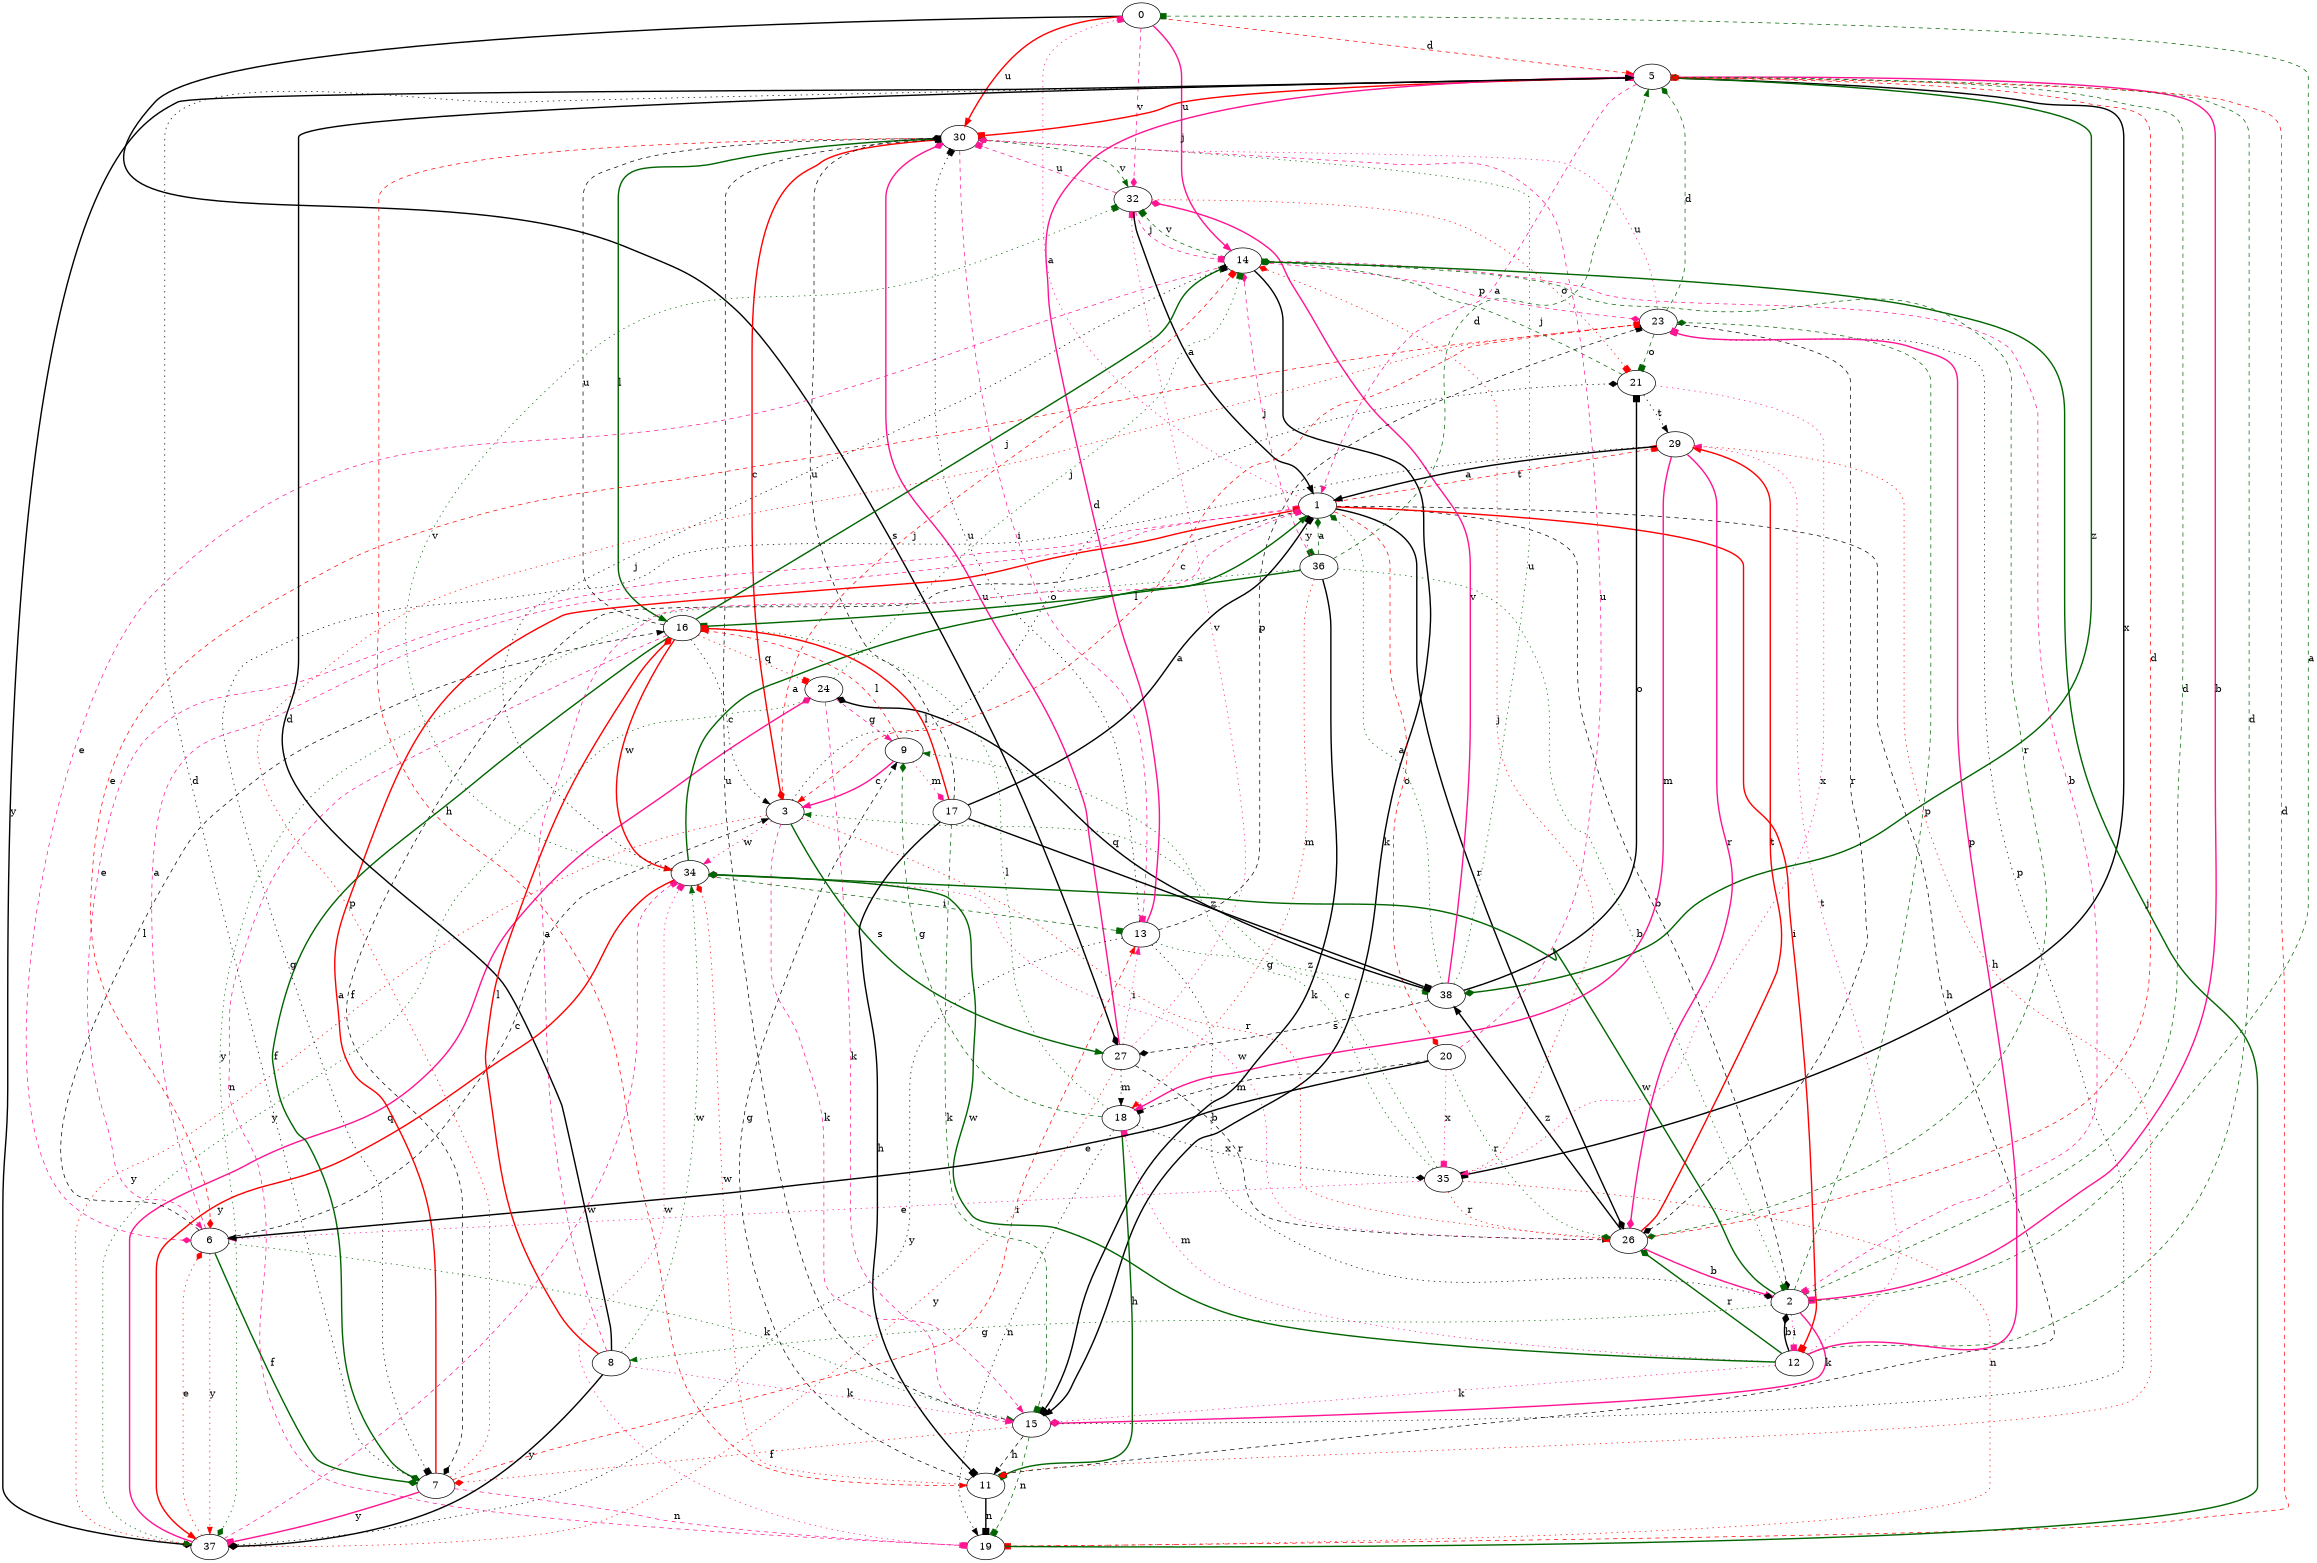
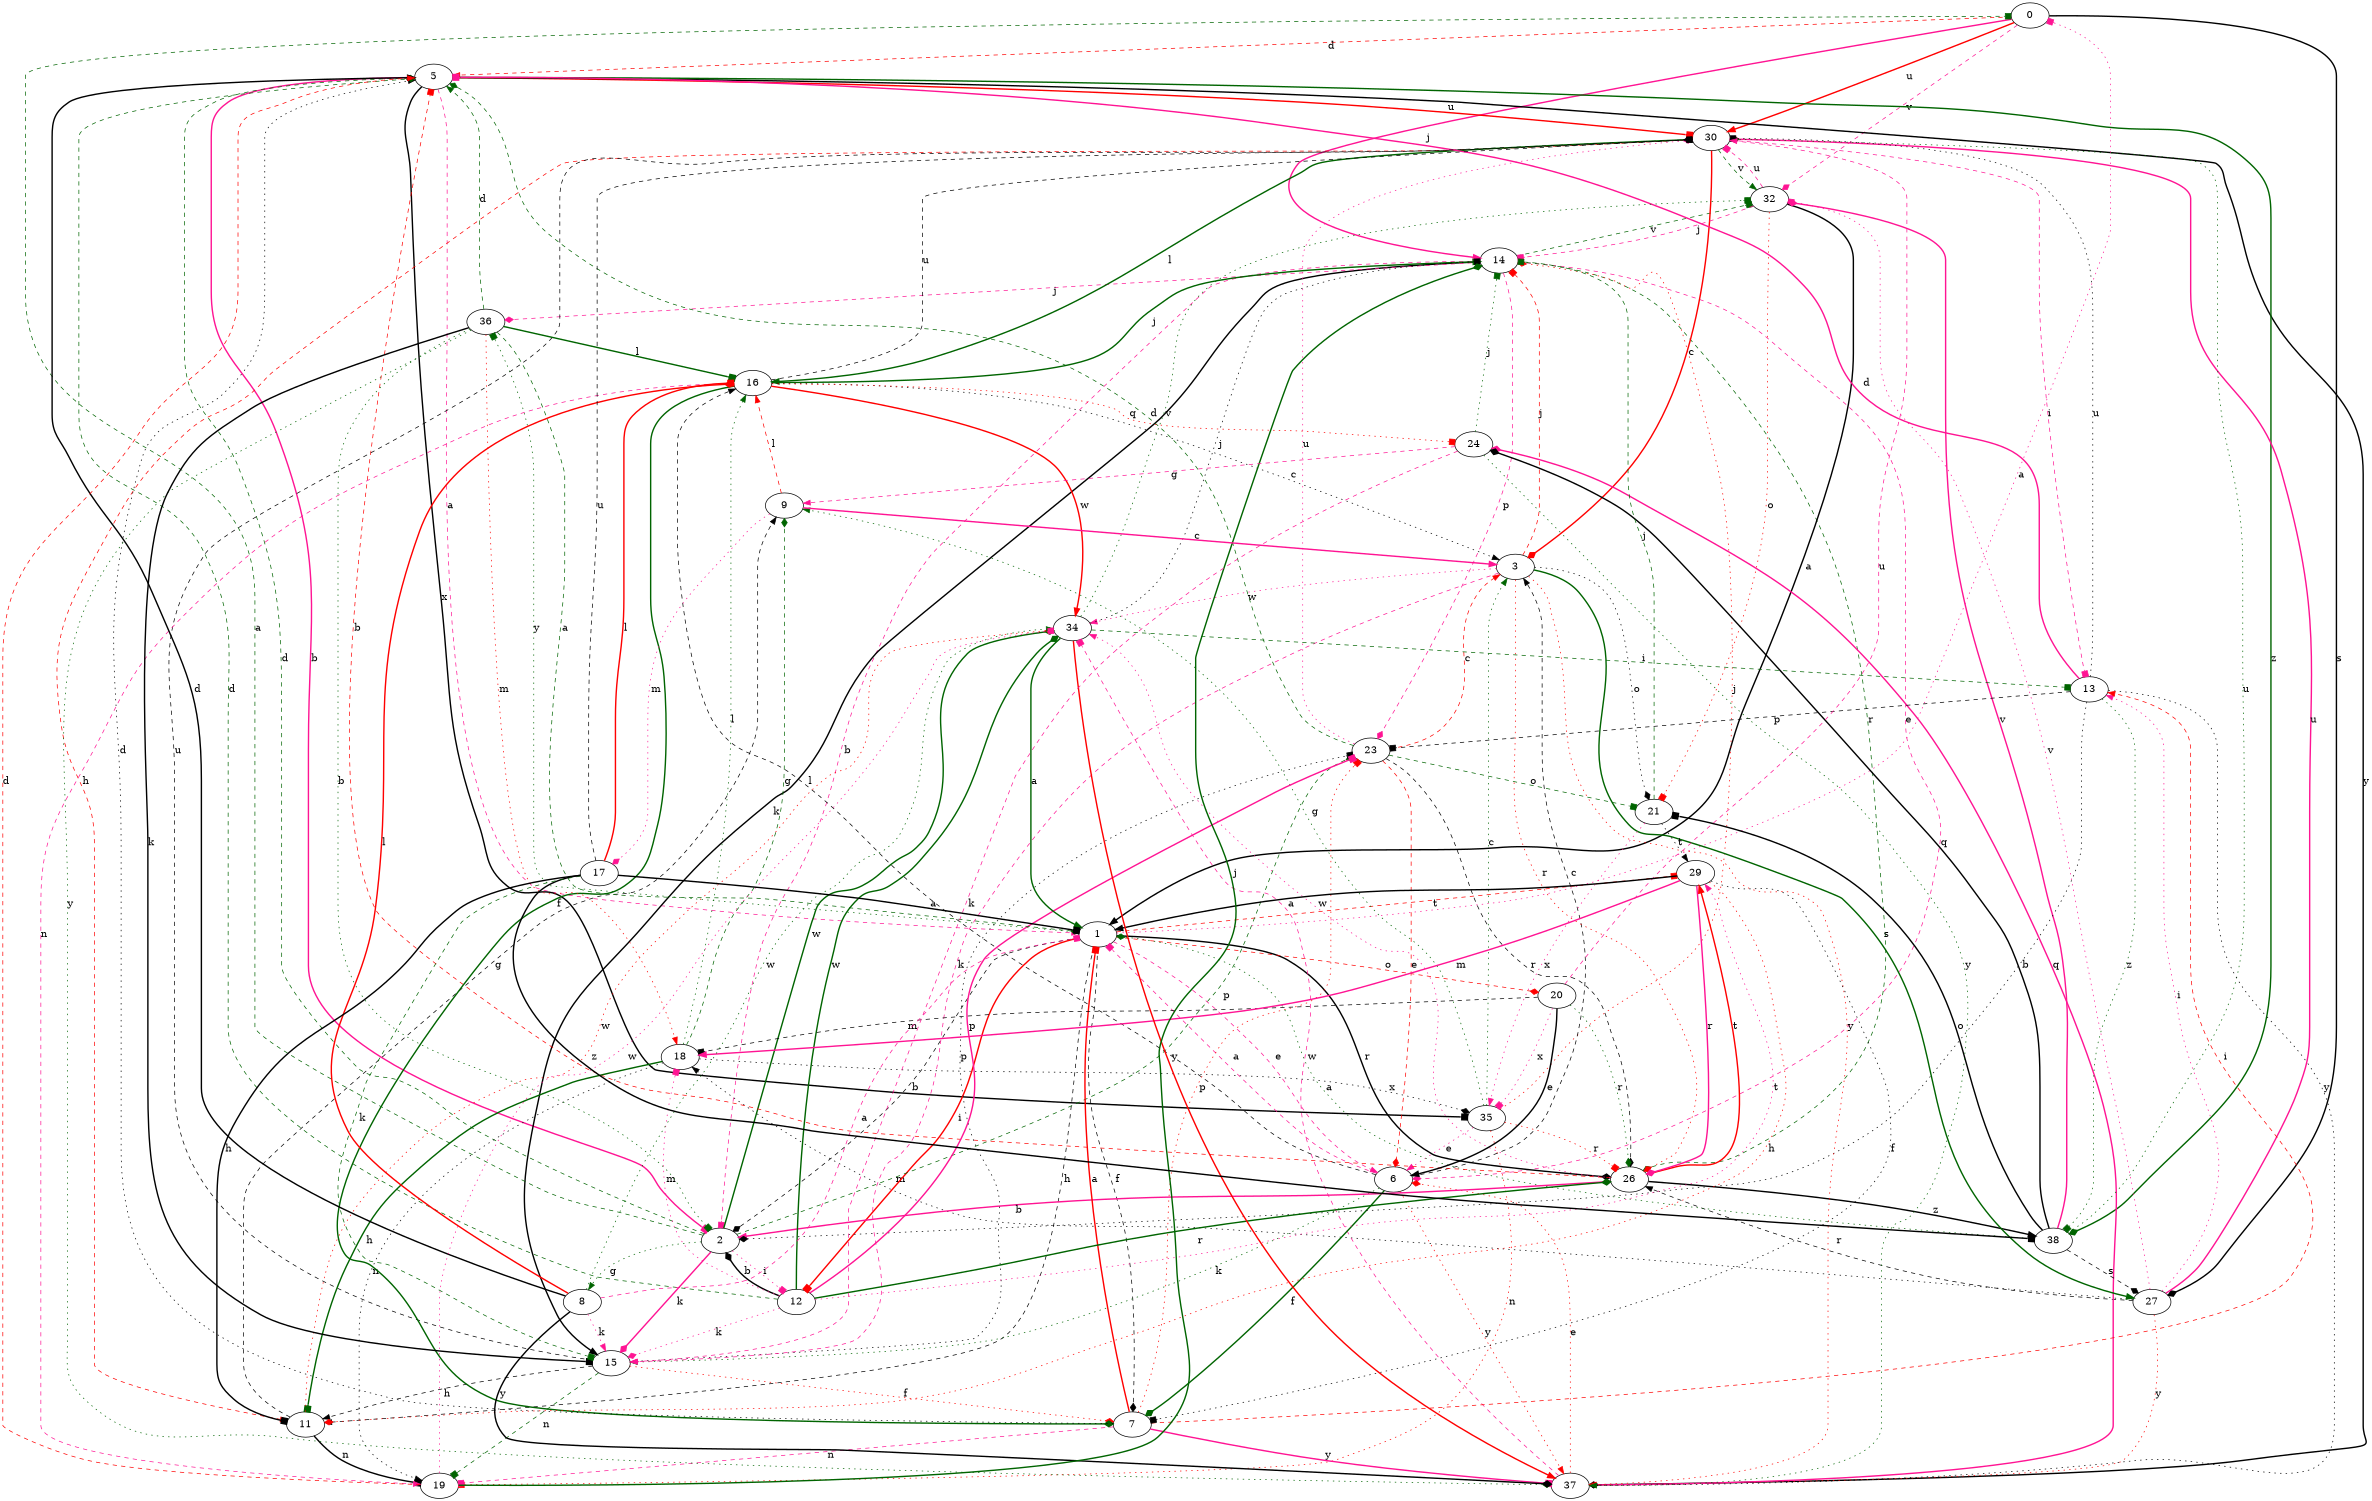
  strict digraph {
    edge [arrowhead=normal color=deeppink style=dashed]
    0
    5
    14
    27
    30
    32
    1
    2
    37
    35
    38
    6
    26
    15
    23
    13
    18
    11
    3
    16
    21
    7
    12
    20
    29
    36
    8
    34
    19
    9
    24
    17
    0 -> 5 [color=red label=d]
    0 -> 14 [label=j style=bold]
    0 -> 27 [arrowhead=diamond color=black label=s style=bold]
    0 -> 30 [color=red label=u style=bold]
    0 -> 32 [arrowhead=diamond label=v]
    5 -> 30 [arrowhead=box color=red label=u style=bold]
    5 -> 1 [label=a]
    5 -> 2 [arrowhead=box label=b style=bold]
    5 -> 37 [arrowhead=diamond color=black label=y style=bold]
    5 -> 35 [arrowhead=box color=black label=x style=bold]
    5 -> 38 [arrowhead=diamond color=darkgreen label=z style=bold]
    14 -> 32 [arrowhead=box color=darkgreen label=v]
    14 -> 2 [arrowhead=box label=b]
    14 -> 6 [arrowhead=diamond label=e]
    14 -> 26 [arrowhead=diamond color=darkgreen label=r]
    14 -> 15 [color=black label=k style=bold]
    14 -> 23 [arrowhead=diamond label=p]
    27 -> 30 [arrowhead=diamond label=u style=bold]
    27 -> 32 [arrowhead=box label=v style=dotted]
    27 -> 37 [arrowhead=diamond color=red label=y style=dotted]
    27 -> 26 [color=black label=r]
    27 -> 13 [label=i style=dotted]
    27 -> 18 [color=black label=m style=dotted]
    30 -> 32 [color=darkgreen label=v]
    30 -> 13 [arrowhead=box label=i]
    30 -> 11 [color=red label=h]
    30 -> 3 [arrowhead=diamond color=red label=c style=bold]
    30 -> 16 [color=darkgreen label=l style=bold]
    32 -> 14 [arrowhead=box label=j]
    32 -> 30 [arrowhead=box label=u]
    32 -> 1 [color=black label=a style=bold]
    32 -> 21 [arrowhead=box color=red label=o style=dotted]
    1 -> 0 [arrowhead=box label=a style=dotted]
    1 -> 2 [arrowhead=diamond color=black label=b]
    1 -> 6 [label=e]
    1 -> 26 [arrowhead=diamond color=black label=r style=bold]
    1 -> 11 [color=black label=h]
    1 -> 7 [arrowhead=diamond color=black label=f]
    1 -> 12 [arrowhead=box color=red label=i style=bold]
    1 -> 20 [arrowhead=diamond color=red label=o]
    1 -> 29 [arrowhead=box color=red label=t]
    1 -> 36 [arrowhead=box color=darkgreen label=y style=dotted]
    2 -> 0 [arrowhead=box color=darkgreen label=a]
    2 -> 5 [arrowhead=diamond color=darkgreen label=d]
    2 -> 15 [arrowhead=diamond label=k style=bold]
    2 -> 23 [arrowhead=diamond color=darkgreen label=p]
    2 -> 12 [arrowhead=box label=i style=dotted]
    2 -> 8 [color=darkgreen label=g style=dotted]
    2 -> 34 [arrowhead=diamond color=darkgreen label=w style=bold]
    37 -> 6 [arrowhead=diamond color=red label=e style=dotted]
    37 -> 34 [arrowhead=box label=w]
    37 -> 24 [arrowhead=diamond label=q style=bold]
    35 -> 14 [arrowhead=diamond color=red label=j style=dotted]
    35 -> 6 [label=e style=dotted]
    35 -> 26 [arrowhead=box color=red label=r style=dotted]
    35 -> 3 [color=darkgreen label=c style=dotted]
    35 -> 19 [arrowhead=box color=red label=n style=dotted]
    35 -> 9 [color=darkgreen label=g style=dotted]
    38 -> 27 [arrowhead=diamond color=black label=s]
    38 -> 30 [arrowhead=diamond color=darkgreen label=u style=dotted]
    38 -> 32 [arrowhead=diamond label=v style=bold]
    38 -> 1 [arrowhead=diamond color=darkgreen label=a style=dotted]
    38 -> 21 [arrowhead=box color=black label=o style=bold]
    38 -> 24 [arrowhead=diamond color=black label=q style=bold]
    6 -> 1 [arrowhead=box label=a]
    6 -> 37 [color=red label=y style=dotted]
    6 -> 15 [color=darkgreen label=k style=dotted]
    6 -> 3 [color=black label=c]
    6 -> 16 [color=black label=l]
    6 -> 7 [arrowhead=diamond color=darkgreen label=f style=bold]
-   26 -> 5 [arrowhead=box color=red label=d]
+   26 -> 5 [arrowhead=box color=red label=b]
    26 -> 2 [label=b style=bold]
    26 -> 38 [color=black label=z style=bold]
    26 -> 29 [color=red label=t style=bold]
    26 -> 34 [label=w style=dotted]
    15 -> 30 [arrowhead=box color=black label=u]
    15 -> 23 [arrowhead=box color=black label=p style=dotted]
    15 -> 11 [color=black label=h]
    15 -> 7 [arrowhead=diamond color=red label=f style=dotted]
    15 -> 19 [arrowhead=box color=darkgreen label=n]
    23 -> 5 [arrowhead=diamond color=darkgreen label=d]
    23 -> 30 [arrowhead=diamond label=u style=dotted]
    23 -> 6 [arrowhead=diamond color=red label=e]
    23 -> 26 [arrowhead=diamond color=black label=r]
    23 -> 3 [color=red label=c]
    23 -> 21 [arrowhead=box color=darkgreen label=o]
    13 -> 5 [arrowhead=box label=d style=bold]
    13 -> 30 [arrowhead=box color=black label=u style=dotted]
    13 -> 2 [arrowhead=diamond color=black label=b style=dotted]
    13 -> 37 [arrowhead=diamond color=black label=y style=dotted]
    13 -> 38 [arrowhead=box color=darkgreen label=z style=dotted]
    13 -> 23 [arrowhead=box color=black label=p]
    18 -> 35 [arrowhead=diamond color=black label=x style=dotted]
    18 -> 11 [arrowhead=box color=darkgreen label=h style=bold]
    18 -> 16 [color=darkgreen label=l style=dotted]
    18 -> 19 [color=black label=n style=dotted]
    18 -> 9 [arrowhead=diamond color=darkgreen label=g]
    11 -> 34 [arrowhead=diamond color=red label=w style=dotted]
    11 -> 19 [arrowhead=box color=black label=n style=bold]
    11 -> 9 [color=black label=g]
    3 -> 14 [arrowhead=box color=red label=j]
    3 -> 27 [color=darkgreen label=s style=bold]
    3 -> 37 [color=red label=y style=dotted]
    3 -> 26 [arrowhead=diamond color=red label=r style=dotted]
    3 -> 15 [label=k]
    3 -> 21 [arrowhead=diamond color=black label=o style=dotted]
    3 -> 34 [label=w style=dotted]
    16 -> 14 [color=darkgreen label=j style=bold]
    16 -> 30 [arrowhead=box color=black label=u]
    16 -> 3 [color=black label=c style=dotted]
    16 -> 7 [arrowhead=diamond color=darkgreen label=f style=bold]
    16 -> 34 [color=red label=w style=bold]
    16 -> 19 [label=n]
    16 -> 24 [arrowhead=box color=red label=q style=dotted]
    21 -> 14 [arrowhead=box color=darkgreen label=j]
    21 -> 35 [label=x style=dotted]
    21 -> 29 [color=black label=t style=dotted]
    7 -> 5 [color=black label=d style=dotted]
    7 -> 1 [arrowhead=box color=red label=a style=bold]
    7 -> 37 [arrowhead=box label=y style=bold]
    7 -> 23 [arrowhead=box color=red label=p style=dotted]
    7 -> 13 [color=red label=i]
    7 -> 19 [arrowhead=box label=n]
    12 -> 5 [arrowhead=diamond color=darkgreen label=d]
    12 -> 2 [arrowhead=diamond color=black label=b style=bold]
    12 -> 26 [arrowhead=diamond color=darkgreen label=r style=bold]
    12 -> 15 [arrowhead=diamond label=k style=dotted]
    12 -> 23 [arrowhead=box label=p style=bold]
    12 -> 18 [arrowhead=box label=m style=dotted]
    12 -> 29 [label=t style=dotted]
    12 -> 34 [arrowhead=diamond color=darkgreen label=w style=bold]
    20 -> 30 [label=u]
    20 -> 35 [arrowhead=box label=x style=dotted]
    20 -> 6 [color=black label=e style=bold]
    20 -> 26 [arrowhead=diamond color=darkgreen label=r style=dotted]
    20 -> 18 [arrowhead=box color=black label=m]
    29 -> 1 [color=black label=a style=bold]
    29 -> 26 [arrowhead=diamond label=r style=bold]
    29 -> 18 [label=m style=bold]
    29 -> 11 [arrowhead=diamond color=red label=h style=dotted]
-   29 -> 7 [arrowhead=box color=black label=g style=dotted]
+   29 -> 7 [arrowhead=box color=black label=f style=dotted]
    36 -> 5 [color=darkgreen label=d]
-   36 -> 14 [arrowhead=diamond label=j]
+   14 -> 36 [arrowhead=diamond label=j]
    36 -> 1 [arrowhead=diamond color=darkgreen label=a]
    36 -> 2 [arrowhead=box color=darkgreen label=b style=dotted]
    36 -> 37 [arrowhead=diamond color=darkgreen label=y style=dotted]
    36 -> 15 [arrowhead=box color=black label=k style=bold]
    36 -> 18 [color=red label=m style=dotted]
    36 -> 16 [arrowhead=box color=darkgreen label=l style=bold]
    8 -> 5 [color=black label=d style=bold]
    8 -> 1 [arrowhead=box label=a]
    8 -> 37 [arrowhead=diamond color=black label=y style=bold]
    8 -> 15 [label=k style=dotted]
    8 -> 16 [arrowhead=diamond color=red label=l style=bold]
    8 -> 34 [color=darkgreen label=w style=dotted]
    34 -> 14 [arrowhead=box color=black label=j style=dotted]
    34 -> 32 [arrowhead=box color=darkgreen label=v style=dotted]
    34 -> 1 [color=darkgreen label=a style=bold]
    34 -> 37 [color=red label=y style=bold]
    34 -> 13 [arrowhead=box color=darkgreen label=i]
    19 -> 5 [color=red label=d]
    19 -> 14 [arrowhead=diamond color=darkgreen label=j style=bold]
    19 -> 34 [arrowhead=box label=w style=dotted]
    9 -> 3 [label=c style=bold]
    9 -> 16 [color=red label=l]
    9 -> 17 [arrowhead=diamond label=m style=dotted]
    24 -> 14 [arrowhead=box color=darkgreen label=j style=dotted]
    24 -> 37 [color=darkgreen label=y style=dotted]
    24 -> 15 [label=k]
    24 -> 9 [label=g]
    17 -> 30 [arrowhead=diamond color=black label=u]
    17 -> 1 [arrowhead=box color=black label=a style=bold]
    17 -> 38 [arrowhead=box color=black label=z style=bold]
    17 -> 15 [arrowhead=box color=darkgreen label=k]
    17 -> 11 [arrowhead=box color=black label=h style=bold]
    17 -> 16 [arrowhead=box color=red label=l style=bold]
  }
